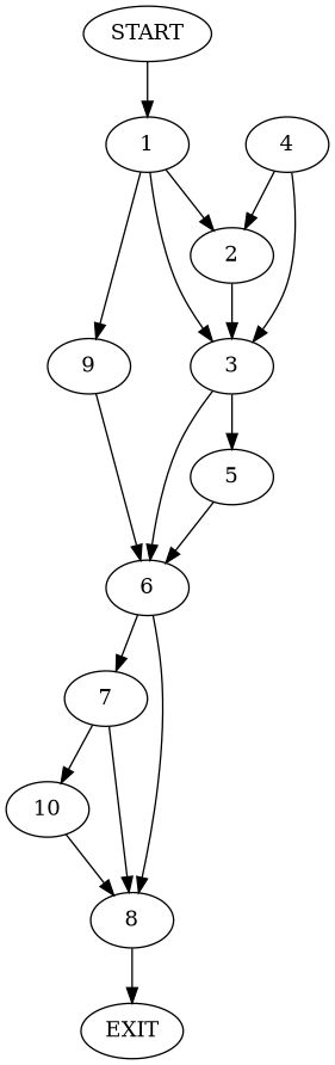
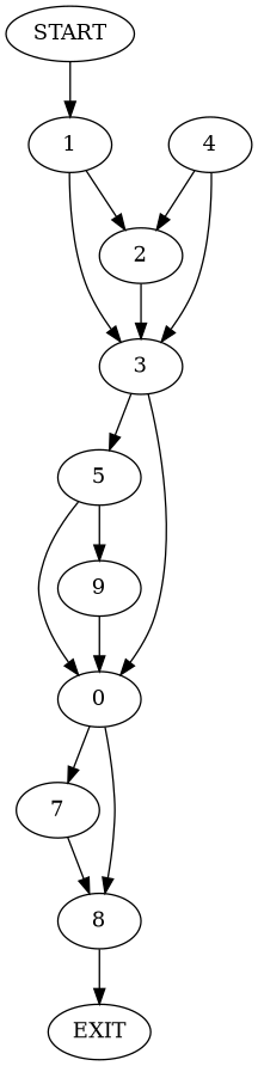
  digraph {
    n1 [label=START]
    1
    2
    3
    n5 [label=EXIT]
    5
-   6
+   6 [label=0]
    4
    9
    7
    8
-   10
    n1 -> 1
    1 -> 2
    1 -> 3
    2 -> 3
    3 -> 5
    3 -> 6
    5 -> 6
-   1 -> 9
+   5 -> 9
    6 -> 7
    6 -> 8
    4 -> 2
    4 -> 3
    9 -> 6
    7 -> 8
-   7 -> 10
    8 -> n5
-   10 -> 8
  }
